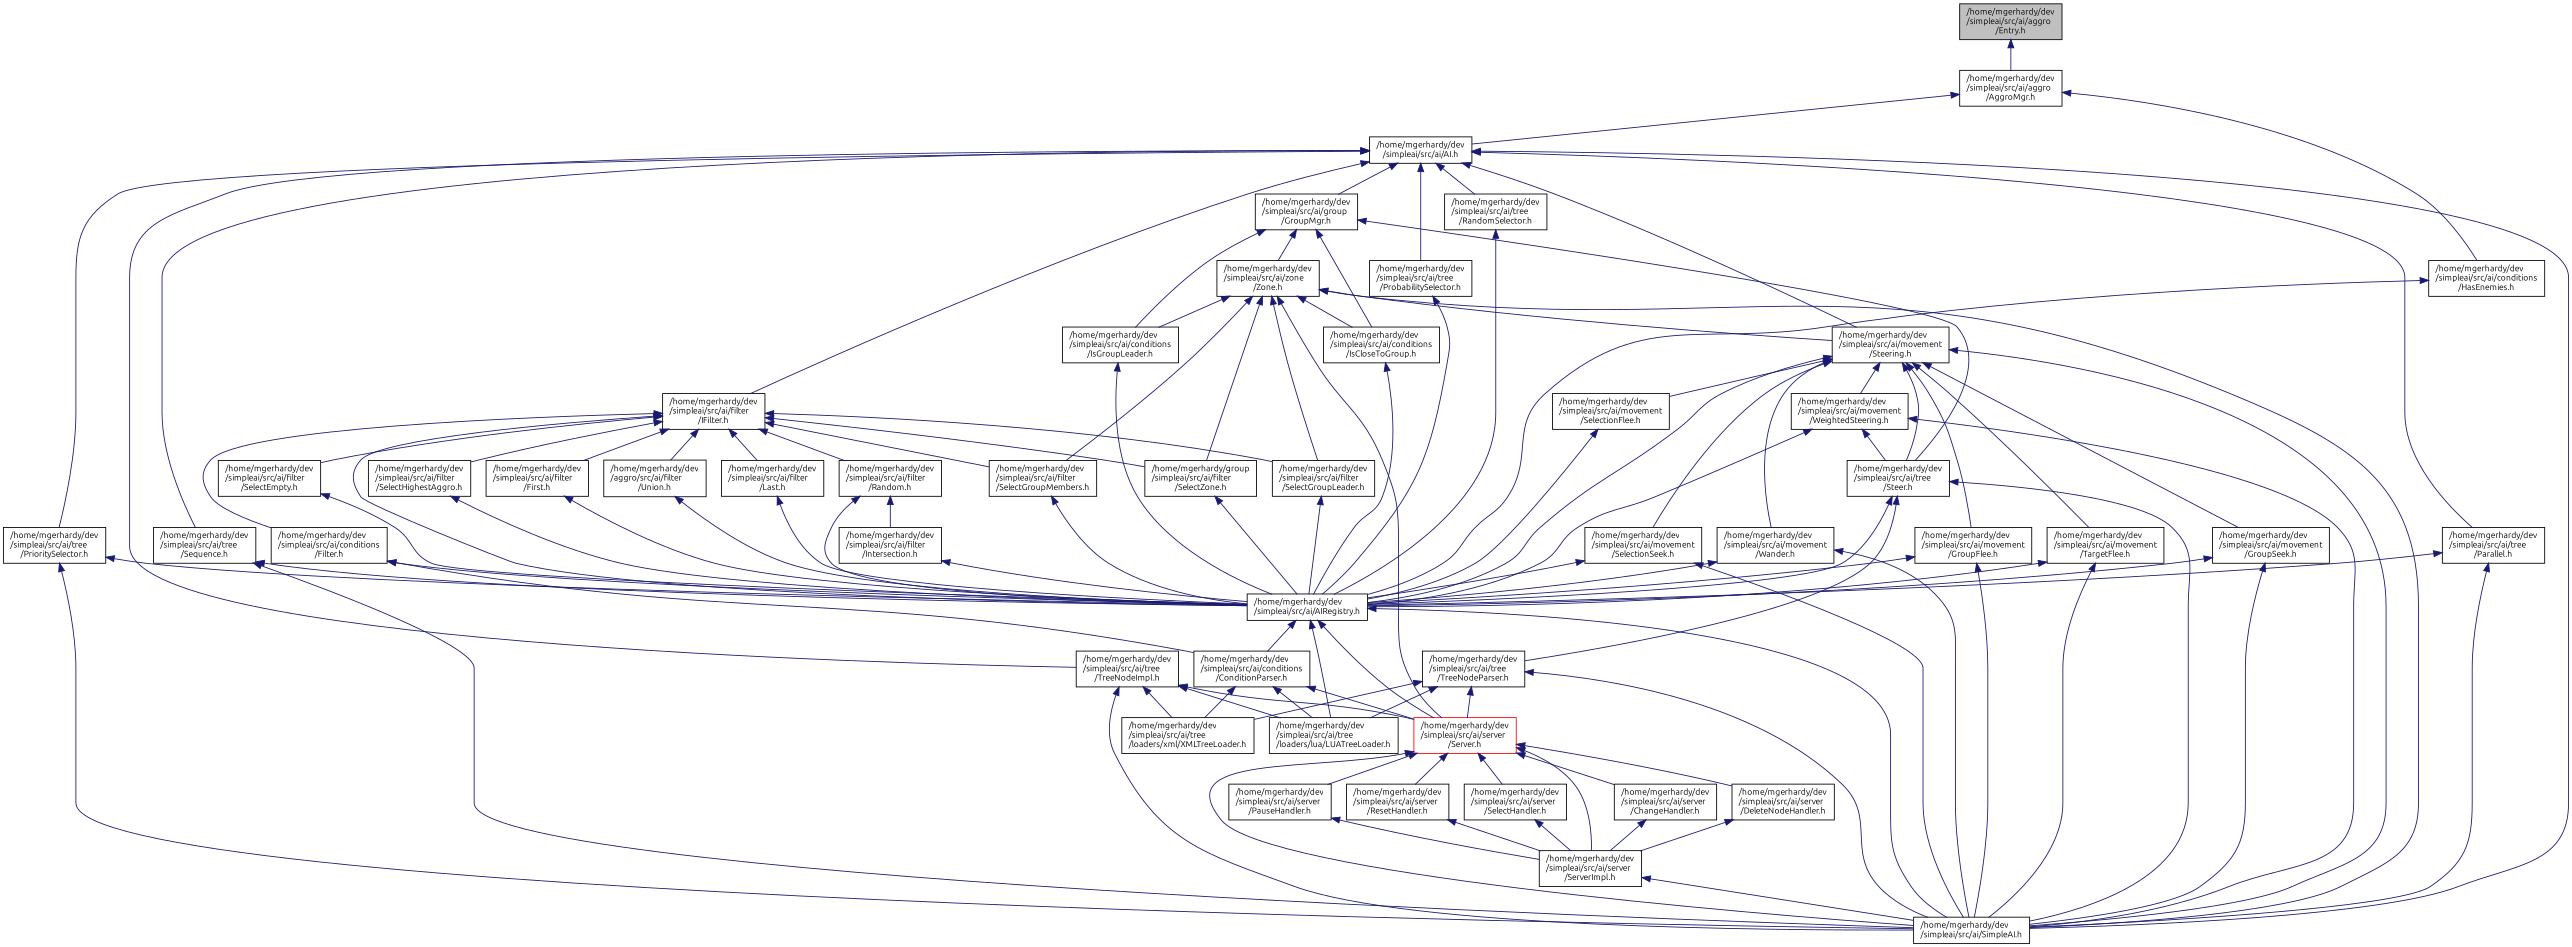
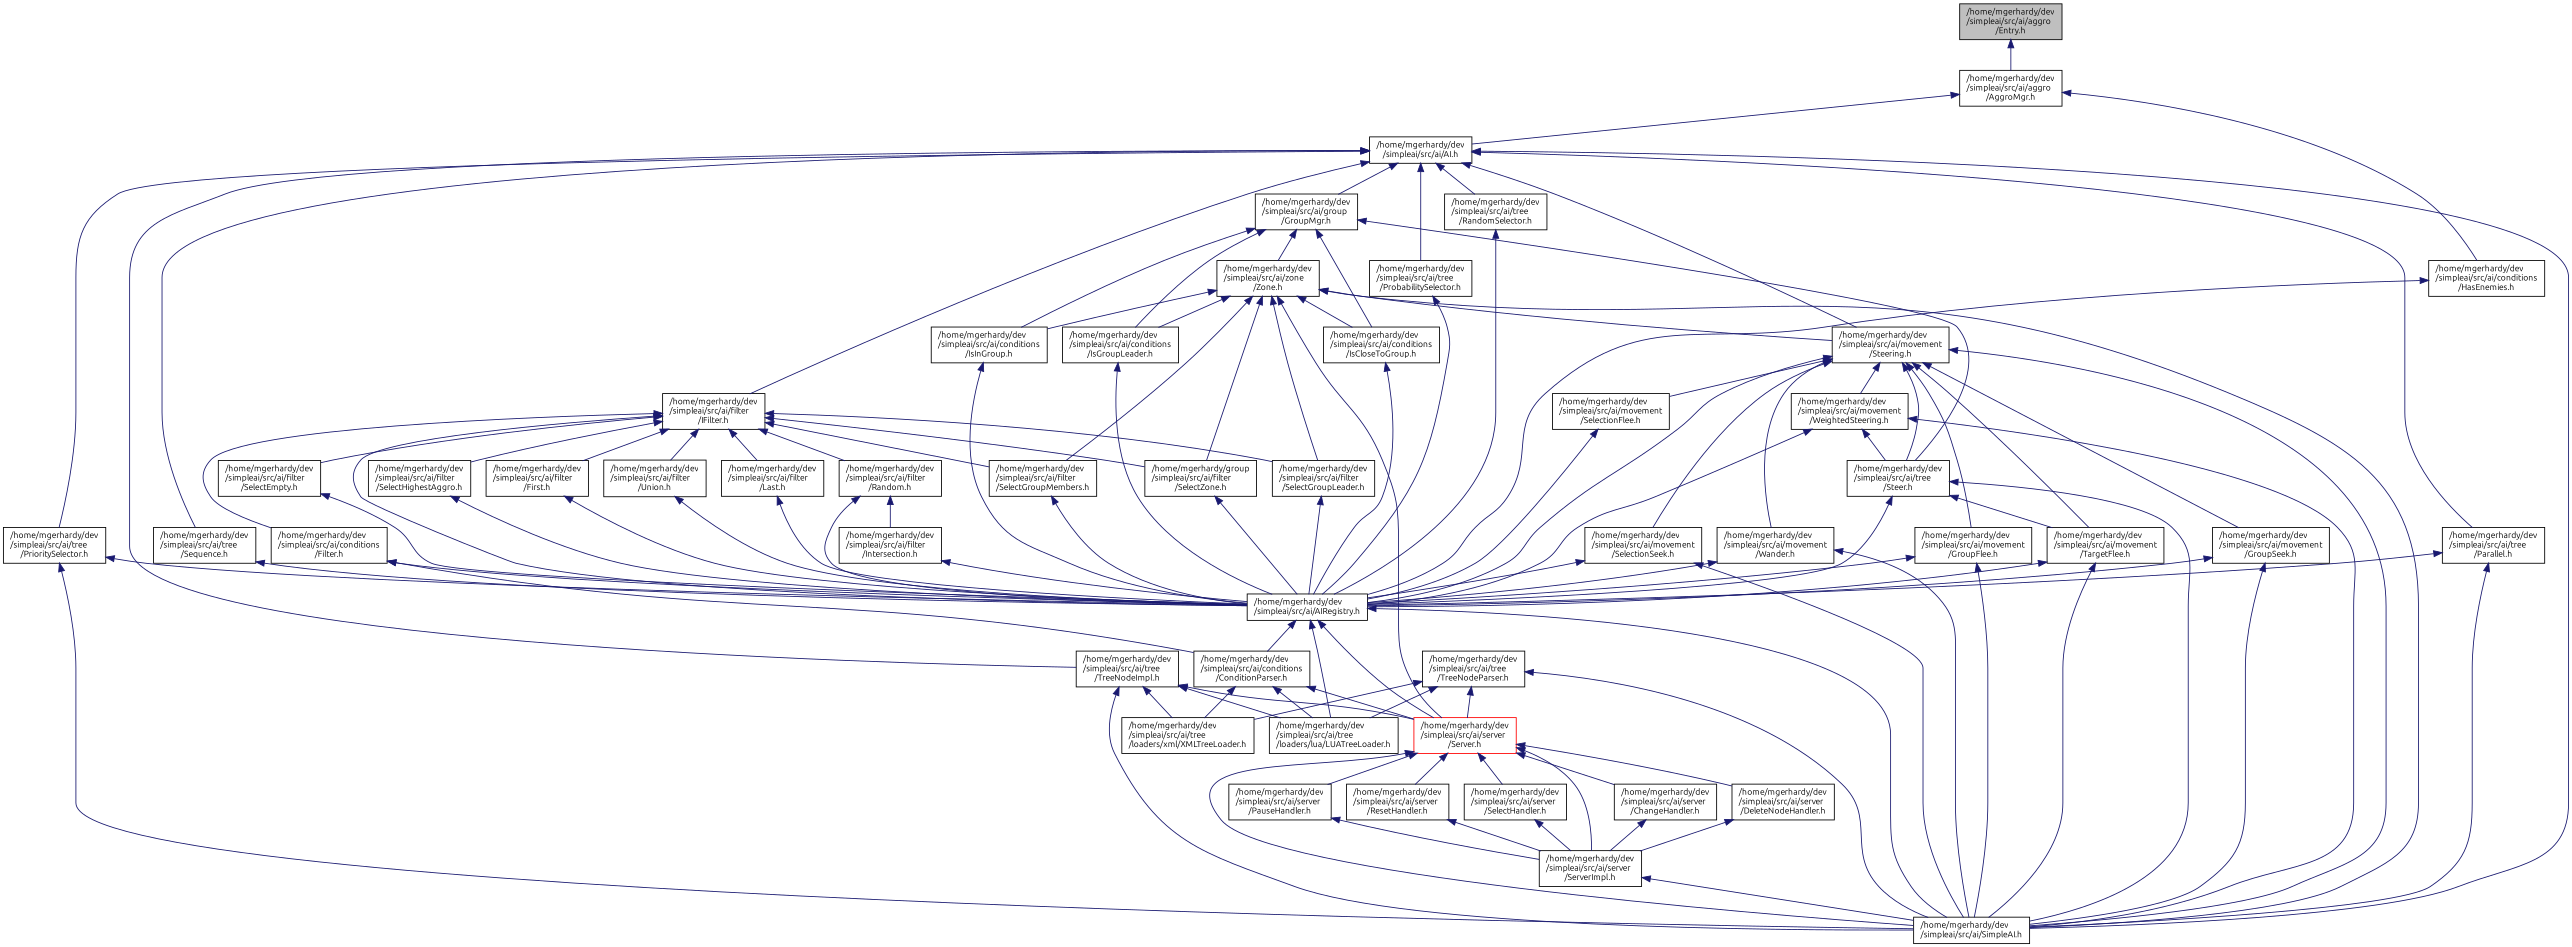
  digraph {
    fontname=Ubuntu
    node [color=black fillcolor=white fontname=Ubuntu fontsize=10 shape=record style=filled]
    edge [color=midnightblue dir=back fontname=Ubuntu fontsize=10 labelfontname=Helvetica labelfontsize=10 style=solid]
    n1 [fillcolor=grey75 fontcolor=black height=0.2 label="/home/mgerhardy/dev\l/simpleai/src/ai/aggro\l/Entry.h" width=0.4]
    n2 [height=0.2 label="/home/mgerhardy/dev\l/simpleai/src/ai/aggro\l/AggroMgr.h" width=0.4]
    n3 [height=0.2 label="/home/mgerhardy/dev\l/simpleai/src/ai/AI.h" width=0.4]
    n4 [height=0.2 label="/home/mgerhardy/dev\l/simpleai/src/ai/conditions\l/HasEnemies.h" width=0.4]
    n5 [height=0.2 label="/home/mgerhardy/dev\l/simpleai/src/ai/tree\l/Parallel.h" width=0.4]
    n6 [height=0.2 label="/home/mgerhardy/dev\l/simpleai/src/ai/SimpleAI.h" width=0.4]
    n7 [height=0.2 label="/home/mgerhardy/dev\l/simpleai/src/ai/tree\l/PrioritySelector.h" width=0.4]
    n8 [height=0.2 label="/home/mgerhardy/dev\l/simpleai/src/ai/tree\l/ProbabilitySelector.h" width=0.4]
    n9 [height=0.2 label="/home/mgerhardy/dev\l/simpleai/src/ai/tree\l/RandomSelector.h" width=0.4]
    n10 [height=0.2 label="/home/mgerhardy/dev\l/simpleai/src/ai/tree\l/Sequence.h" width=0.4]
    n11 [height=0.2 label="/home/mgerhardy/dev\l/simpleai/src/ai/filter\l/IFilter.h" width=0.4]
    n12 [height=0.2 label="/home/mgerhardy/dev\l/simpleai/src/ai/group\l/GroupMgr.h" width=0.4]
    n13 [height=0.2 label="/home/mgerhardy/dev\l/simpleai/src/ai/movement\l/Steering.h" width=0.4]
    n14 [height=0.2 label="/home/mgerhardy/dev\l/simpleai/src/ai/tree\l/TreeNodeImpl.h" width=0.4]
    n15 [height=0.2 label="/home/mgerhardy/dev\l/simpleai/src/ai/AIRegistry.h" width=0.4]
    n16 [height=0.2 label="/home/mgerhardy/dev\l/simpleai/src/ai/conditions\l/Filter.h" width=0.4]
    n17 [height=0.2 label="/home/mgerhardy/dev\l/simpleai/src/ai/filter\l/First.h" width=0.4]
    n18 [height=0.2 label="/home/mgerhardy/dev\l/simpleai/src/ai/filter\l/Last.h" width=0.4]
    n19 [height=0.2 label="/home/mgerhardy/dev\l/simpleai/src/ai/filter\l/Random.h" width=0.4]
    n20 [height=0.2 label="/home/mgerhardy/dev\l/simpleai/src/ai/filter\l/SelectEmpty.h" width=0.4]
    n21 [height=0.2 label="/home/mgerhardy/dev\l/simpleai/src/ai/filter\l/SelectGroupLeader.h" width=0.4]
    n22 [height=0.2 label="/home/mgerhardy/dev\l/simpleai/src/ai/filter\l/SelectGroupMembers.h" width=0.4]
    n23 [height=0.2 label="/home/mgerhardy/dev\l/simpleai/src/ai/filter\l/SelectHighestAggro.h" width=0.4]
    n24 [height=0.2 label="/home/mgerhardy/group\l/simpleai/src/ai/filter\l/SelectZone.h" width=0.4]
-   n25 [height=0.2 label="/home/mgerhardy/dev\l/aggro/src/ai/filter\l/Union.h" width=0.4]
+   n25 [height=0.2 label="/home/mgerhardy/dev\l/simpleai/src/ai/filter\l/Union.h" width=0.4]
+   n26 [height=0.2 label="/home/mgerhardy/dev\l/simpleai/src/ai/conditions\l/IsInGroup.h" width=0.4]
    n27 [height=0.2 label="/home/mgerhardy/dev\l/simpleai/src/ai/conditions\l/IsGroupLeader.h" width=0.4]
    n28 [height=0.2 label="/home/mgerhardy/dev\l/simpleai/src/ai/conditions\l/IsCloseToGroup.h" width=0.4]
    n29 [height=0.2 label="/home/mgerhardy/dev\l/simpleai/src/ai/zone\l/Zone.h" width=0.4]
    n30 [height=0.2 label="/home/mgerhardy/dev\l/simpleai/src/ai/tree\l/Steer.h" width=0.4]
    n31 [height=0.2 label="/home/mgerhardy/dev\l/simpleai/src/ai/movement\l/GroupFlee.h" width=0.4]
    n32 [height=0.2 label="/home/mgerhardy/dev\l/simpleai/src/ai/movement\l/GroupSeek.h" width=0.4]
    n33 [height=0.2 label="/home/mgerhardy/dev\l/simpleai/src/ai/movement\l/SelectionFlee.h" width=0.4]
    n34 [height=0.2 label="/home/mgerhardy/dev\l/simpleai/src/ai/movement\l/SelectionSeek.h" width=0.4]
    n35 [height=0.2 label="/home/mgerhardy/dev\l/simpleai/src/ai/movement\l/TargetFlee.h" width=0.4]
    n36 [height=0.2 label="/home/mgerhardy/dev\l/simpleai/src/ai/movement\l/Wander.h" width=0.4]
    n37 [height=0.2 label="/home/mgerhardy/dev\l/simpleai/src/ai/movement\l/WeightedSteering.h" width=0.4]
    n38 [color=red height=0.2 label="/home/mgerhardy/dev\l/simpleai/src/ai/server\l/Server.h" width=0.4]
    n39 [height=0.2 label="/home/mgerhardy/dev\l/simpleai/src/ai/tree\l/loaders/lua/LUATreeLoader.h" width=0.4]
    n40 [height=0.2 label="/home/mgerhardy/dev\l/simpleai/src/ai/tree\l/loaders/xml/XMLTreeLoader.h" width=0.4]
    n41 [height=0.2 label="/home/mgerhardy/dev\l/simpleai/src/ai/conditions\l/ConditionParser.h" width=0.4]
    n42 [height=0.2 label="/home/mgerhardy/dev\l/simpleai/src/ai/server\l/ChangeHandler.h" width=0.4]
    n43 [height=0.2 label="/home/mgerhardy/dev\l/simpleai/src/ai/server\l/ServerImpl.h" width=0.4]
    n44 [height=0.2 label="/home/mgerhardy/dev\l/simpleai/src/ai/server\l/DeleteNodeHandler.h" width=0.4]
    n45 [height=0.2 label="/home/mgerhardy/dev\l/simpleai/src/ai/server\l/PauseHandler.h" width=0.4]
    n46 [height=0.2 label="/home/mgerhardy/dev\l/simpleai/src/ai/server\l/ResetHandler.h" width=0.4]
    n47 [height=0.2 label="/home/mgerhardy/dev\l/simpleai/src/ai/server\l/SelectHandler.h" width=0.4]
    n48 [height=0.2 label="/home/mgerhardy/dev\l/simpleai/src/ai/filter\l/Intersection.h" width=0.4]
    n49 [height=0.2 label="/home/mgerhardy/dev\l/simpleai/src/ai/tree\l/TreeNodeParser.h" width=0.4]
    n1 -> n2
    n2 -> n3
    n2 -> n4
    n3 -> n5
    n3 -> n6
    n3 -> n7
    n3 -> n8
    n3 -> n9
    n3 -> n10
    n3 -> n11
    n3 -> n12
    n3 -> n13
    n3 -> n14
    n4 -> n15
    n5 -> n6
    n5 -> n15
    n7 -> n6
    n7 -> n15
    n8 -> n15
    n9 -> n15
-   n10 -> n6
    n10 -> n15
    n11 -> n15
    n11 -> n16
    n11 -> n17
    n11 -> n18
    n11 -> n19
    n11 -> n20
    n11 -> n21
    n11 -> n22
    n11 -> n23
    n11 -> n24
    n11 -> n25
+   n12 -> n26
    n12 -> n27
    n12 -> n28
    n12 -> n29
    n12 -> n30
    n13 -> n6
    n13 -> n15
    n13 -> n30
    n13 -> n31
    n13 -> n32
    n13 -> n33
    n13 -> n34
    n13 -> n35
    n13 -> n36
    n13 -> n37
    n14 -> n6
    n14 -> n38
    n14 -> n39
    n14 -> n40
    n15 -> n6
    n15 -> n38
    n15 -> n39
    n15 -> n41
    n16 -> n15
    n16 -> n41
    n17 -> n15
    n18 -> n15
    n19 -> n15
    n19 -> n48
    n20 -> n15
    n21 -> n15
    n22 -> n15
    n23 -> n15
    n24 -> n15
    n25 -> n15
+   n26 -> n15
    n27 -> n15
    n28 -> n15
    n29 -> n6
    n29 -> n13
    n29 -> n21
    n29 -> n22
    n29 -> n24
+   n29 -> n26
    n29 -> n27
    n29 -> n28
    n29 -> n38
    n30 -> n6
    n30 -> n15
-   n30 -> n49
+   n30 -> n35
    n31 -> n6
    n31 -> n15
    n32 -> n6
    n32 -> n15
    n33 -> n15
    n34 -> n6
    n34 -> n15
    n35 -> n6
    n35 -> n15
    n36 -> n6
    n36 -> n15
    n37 -> n6
    n37 -> n15
    n37 -> n30
    n38 -> n6
    n38 -> n42
    n38 -> n43
    n38 -> n44
    n38 -> n45
    n38 -> n46
    n38 -> n47
    n41 -> n38
    n41 -> n39
    n41 -> n40
    n42 -> n43
    n43 -> n6
    n44 -> n43
    n45 -> n43
    n46 -> n43
    n47 -> n43
    n48 -> n15
    n49 -> n6
    n49 -> n38
    n49 -> n39
    n49 -> n40
  }
